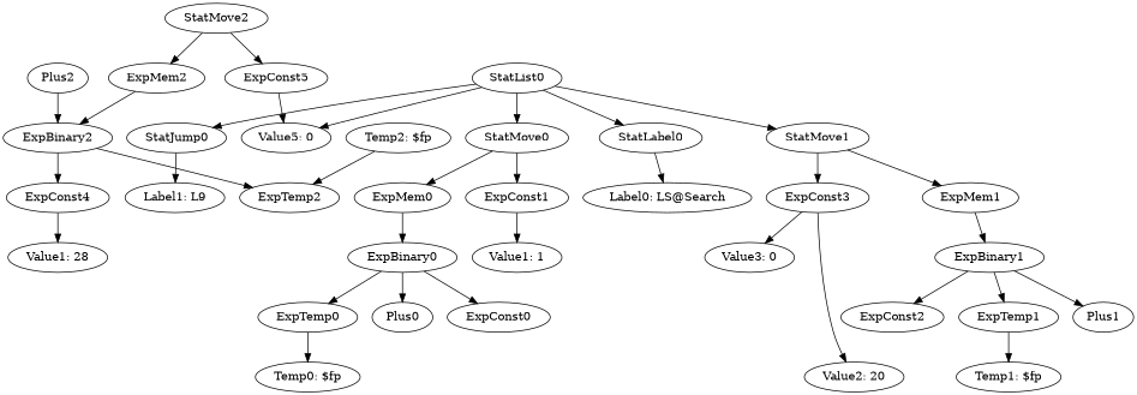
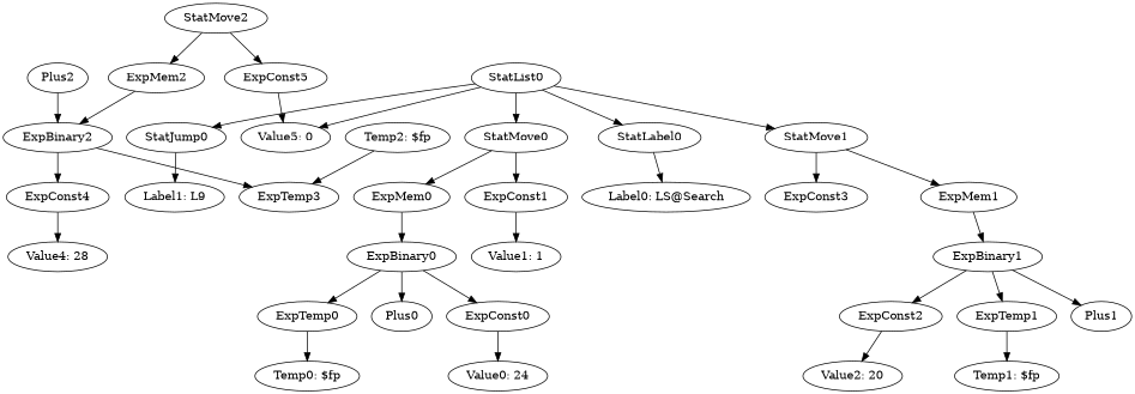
  digraph {
    ordering=out
    StatJump0
    "Label1: L9"
    ExpConst4
-   "Value4: 28" [label="Value1: 28"]
+   "Value4: 28"
    ExpBinary2
-   ExpTemp2
+   ExpTemp2 [label=ExpTemp3]
    Plus2
    "Temp2: $fp"
    StatMove2
    ExpMem2
    ExpConst5
    "Value5: 0"
    ExpConst3
-   "Value3: 0"
    ExpConst2
    "Value2: 20"
    ExpBinary0
    ExpTemp0
    Plus0
    ExpConst0
    "Temp0: $fp"
+   "Value0: 24"
    StatMove0
    ExpMem0
    ExpConst1
    "Value1: 1"
    StatList0
    StatLabel0
    StatMove1
    "Label0: LS@Search"
    ExpMem1
    ExpBinary1
    ExpTemp1
    Plus1
    "Temp1: $fp"
    StatJump0 -> "Label1: L9"
    ExpConst4 -> "Value4: 28"
    ExpBinary2 -> ExpConst4
    ExpBinary2 -> ExpTemp2
    Plus2 -> ExpBinary2
    "Temp2: $fp" -> ExpTemp2
    StatMove2 -> ExpMem2
    StatMove2 -> ExpConst5
    ExpMem2 -> ExpBinary2
    ExpConst5 -> "Value5: 0"
-   ExpConst3 -> "Value3: 0"
-   ExpConst3 -> "Value2: 20"
+   ExpConst2 -> "Value2: 20"
    ExpBinary0 -> ExpTemp0
    ExpBinary0 -> Plus0
    ExpBinary0 -> ExpConst0
    ExpTemp0 -> "Temp0: $fp"
+   ExpConst0 -> "Value0: 24"
    StatMove0 -> ExpMem0
    StatMove0 -> ExpConst1
    ExpMem0 -> ExpBinary0
    ExpConst1 -> "Value1: 1"
    StatList0 -> StatJump0
    StatList0 -> "Value5: 0"
    StatList0 -> StatMove0
    StatList0 -> StatLabel0
    StatList0 -> StatMove1
    StatLabel0 -> "Label0: LS@Search"
    StatMove1 -> ExpConst3
    StatMove1 -> ExpMem1
    ExpMem1 -> ExpBinary1
    ExpBinary1 -> ExpConst2
    ExpBinary1 -> ExpTemp1
    ExpBinary1 -> Plus1
    ExpTemp1 -> "Temp1: $fp"
  }
